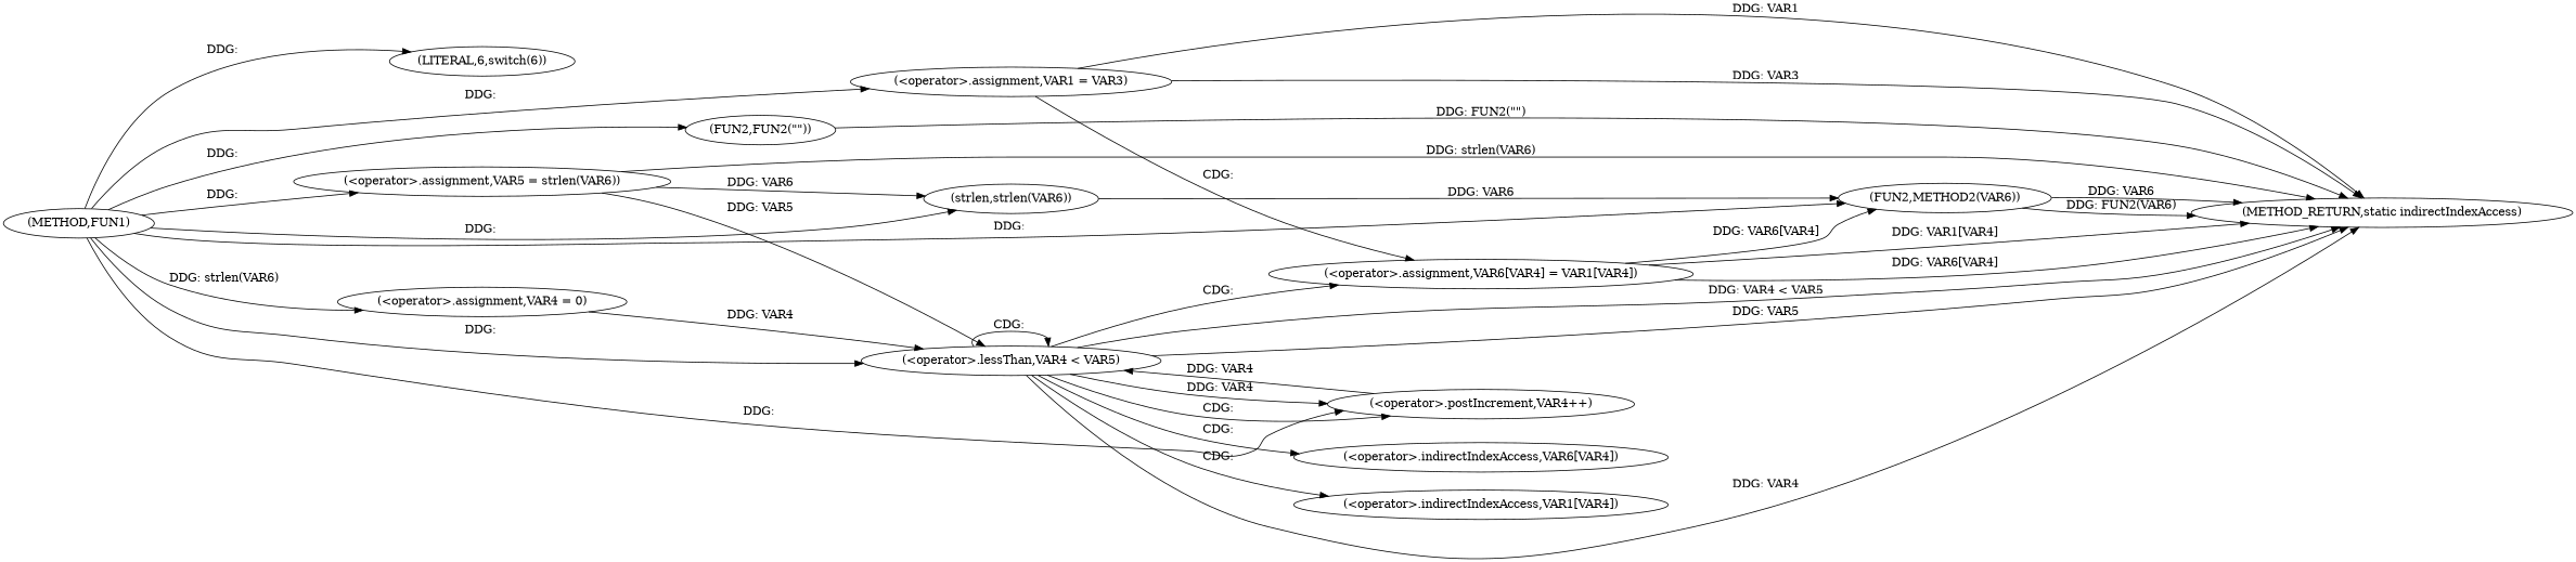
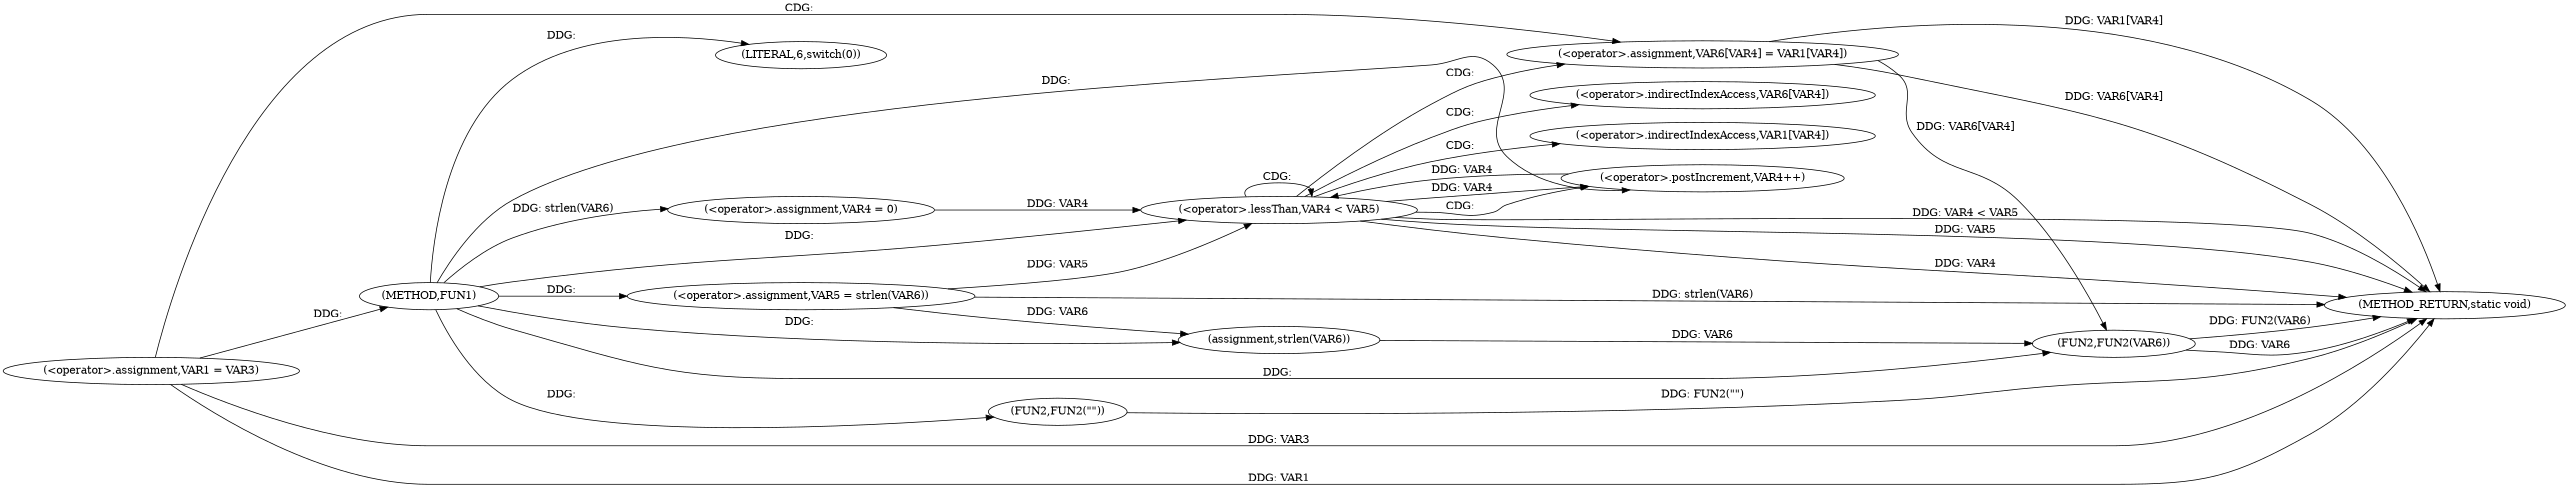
  digraph {
    rankdir=LR
    n1 [label="(METHOD,FUN1)"]
-   n2 [label="(LITERAL,6,switch(6))"]
+   n2 [label="(LITERAL,6,switch(0))"]
    n3 [label="(<operator>.assignment,VAR1 = VAR3)"]
    n4 [label="(FUN2,FUN2(\"\"))"]
    n5 [label="(<operator>.assignment,VAR5 = strlen(VAR6))"]
-   n6 [label="(strlen,strlen(VAR6))"]
+   n6 [label="(assignment,strlen(VAR6))"]
    n7 [label="(<operator>.assignment,VAR4 = 0)"]
    n8 [label="(<operator>.lessThan,VAR4 < VAR5)"]
    n9 [label="(<operator>.postIncrement,VAR4++)"]
-   n10 [label="(FUN2,METHOD2(VAR6))"]
-   n11 [label="(METHOD_RETURN,static indirectIndexAccess)"]
+   n10 [label="(FUN2,FUN2(VAR6))"]
+   n11 [label="(METHOD_RETURN,static void)"]
    n12 [label="(<operator>.assignment,VAR6[VAR4] = VAR1[VAR4])"]
    n13 [label="(<operator>.indirectIndexAccess,VAR6[VAR4])"]
    n14 [label="(<operator>.indirectIndexAccess,VAR1[VAR4])"]
    n1 -> n2 [label="DDG: "]
-   n1 -> n3 [label="DDG: "]
+   n3 -> n1 [label="DDG: "]
    n1 -> n4 [label="DDG: "]
    n1 -> n5 [label="DDG: "]
    n1 -> n6 [label="DDG: "]
    n1 -> n7 [label="DDG: strlen(VAR6)"]
    n1 -> n8 [label="DDG: "]
    n1 -> n9 [label="DDG: "]
    n1 -> n10 [label="DDG: "]
    n3 -> n11 [label="DDG: VAR3"]
    n3 -> n11 [label="DDG: VAR1"]
    n3 -> n12 [label="CDG: "]
    n4 -> n11 [label="DDG: FUN2(\"\")"]
    n5 -> n6 [label="DDG: VAR6"]
    n5 -> n8 [label="DDG: VAR5"]
    n5 -> n11 [label="DDG: strlen(VAR6)"]
    n6 -> n10 [label="DDG: VAR6"]
    n7 -> n8 [label="DDG: VAR4"]
    n8 -> n8 [label="CDG: "]
    n8 -> n9 [label="DDG: VAR4"]
    n8 -> n9 [label="CDG: "]
    n8 -> n11 [label="DDG: VAR4 < VAR5"]
    n8 -> n11 [label="DDG: VAR5"]
    n8 -> n11 [label="DDG: VAR4"]
    n8 -> n12 [label="CDG: "]
    n8 -> n13 [label="CDG: "]
    n8 -> n14 [label="CDG: "]
    n9 -> n8 [label="DDG: VAR4"]
    n10 -> n11 [label="DDG: FUN2(VAR6)"]
    n10 -> n11 [label="DDG: VAR6"]
    n12 -> n10 [label="DDG: VAR6[VAR4]"]
    n12 -> n11 [label="DDG: VAR1[VAR4]"]
    n12 -> n11 [label="DDG: VAR6[VAR4]"]
  }
